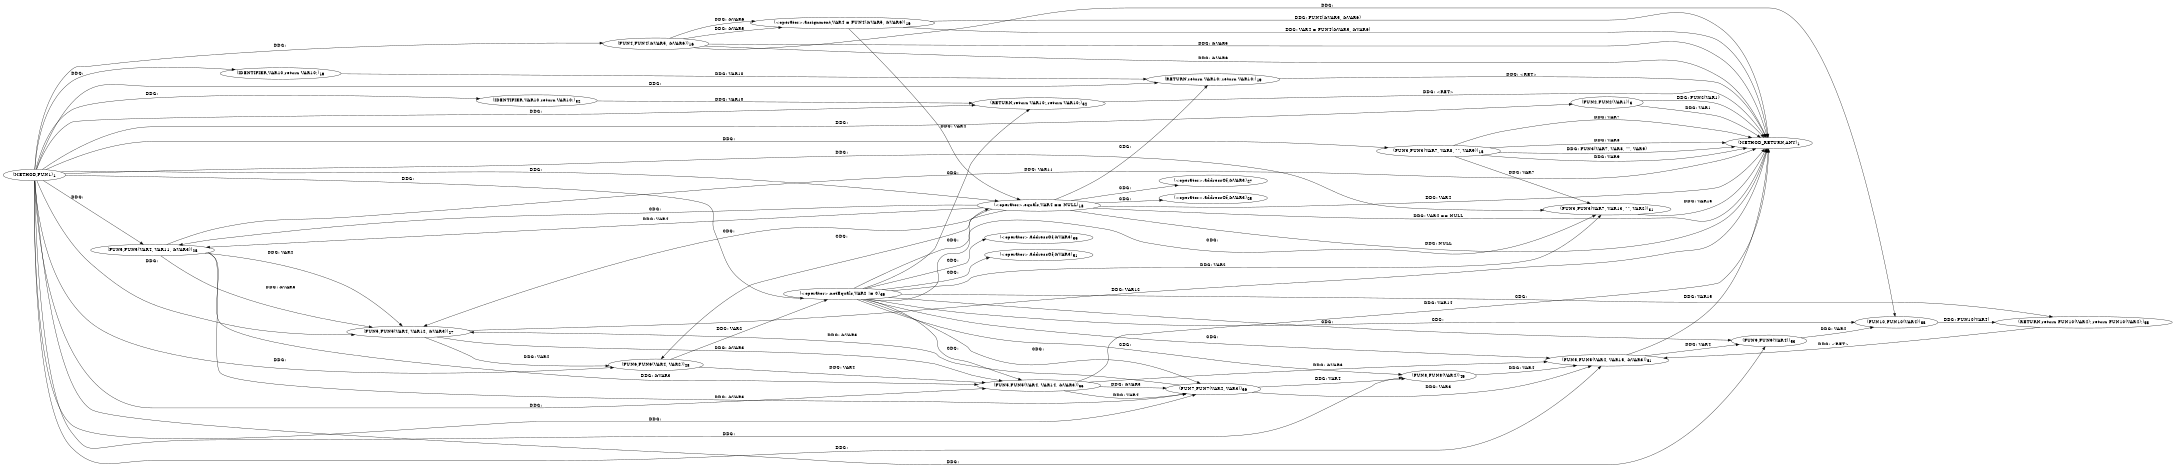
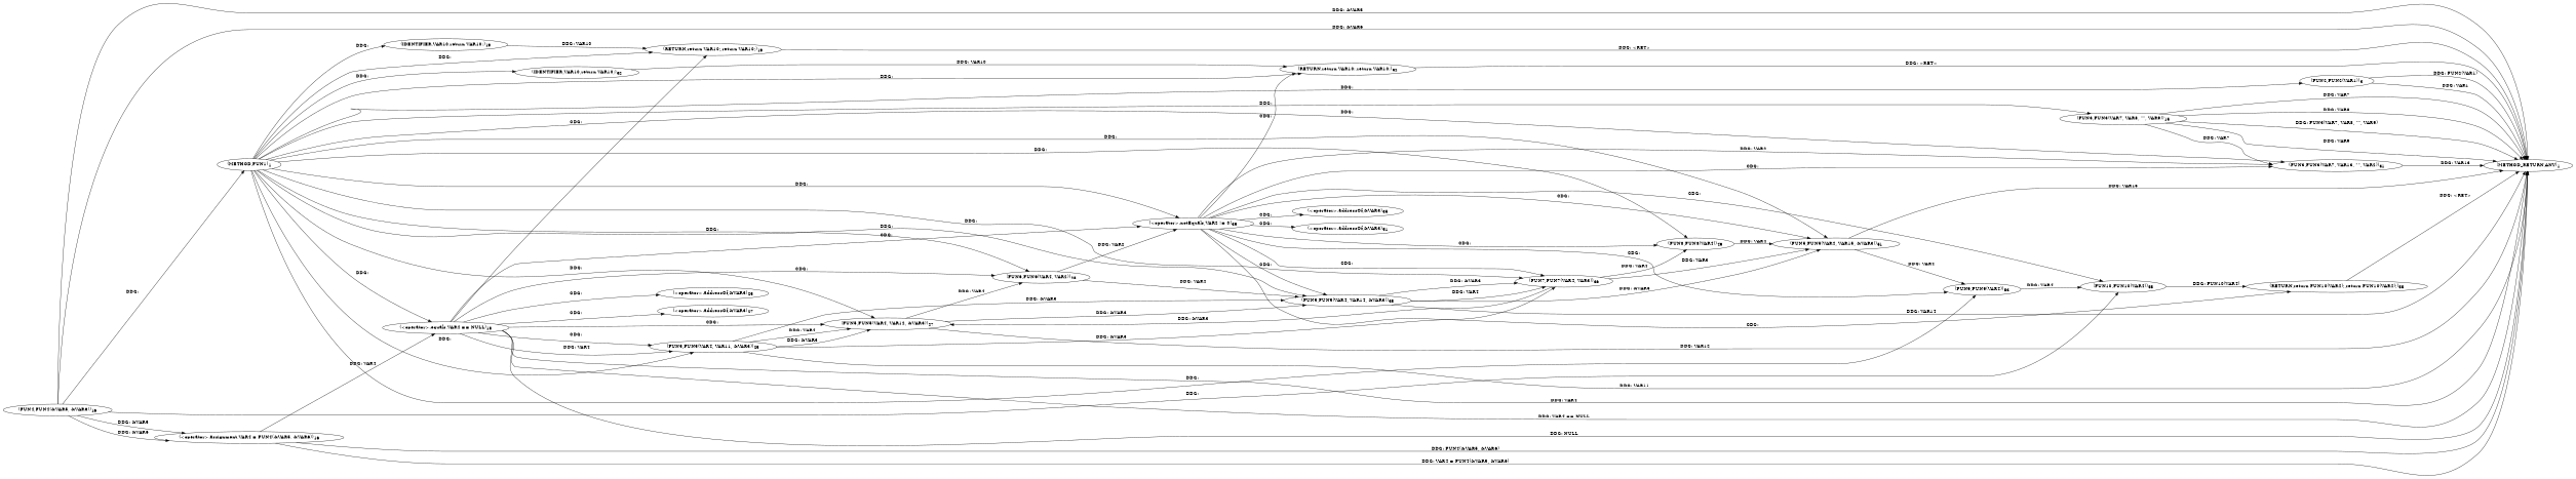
  digraph {
    rankdir=LR
    n1 [label=<(METHOD,FUN1)<SUB>1</SUB>>]
    n2 [label=<(FUN2,FUN2(VAR1))<SUB>3</SUB>>]
    n3 [label=<(FUN3,FUN3(VAR7, VAR8, &quot;&quot;, VAR9))<SUB>15</SUB>>]
    n4 [label=<(FUN5,FUN5(VAR4, VAR11, &amp;VAR3))<SUB>25</SUB>>]
    n5 [label=<(FUN5,FUN5(VAR4, VAR12, &amp;VAR3))<SUB>27</SUB>>]
    n6 [label=<(FUN6,FUN6(VAR4, VAR2))<SUB>28</SUB>>]
    n7 [label=<(FUN5,FUN5(VAR4, VAR14, &amp;VAR3))<SUB>35</SUB>>]
    n8 [label=<(FUN7,FUN7(VAR4, VAR3))<SUB>36</SUB>>]
    n9 [label=<(FUN8,FUN8(VAR4))<SUB>49</SUB>>]
    n10 [label=<(FUN5,FUN5(VAR4, VAR15, &amp;VAR3))<SUB>51</SUB>>]
    n11 [label=<(FUN9,FUN9(VAR4))<SUB>53</SUB>>]
    n12 [label=<(&lt;operator&gt;.equals,VAR4 == NULL)<SUB>18</SUB>>]
    n13 [label=<(&lt;operator&gt;.notEquals,VAR2 != 0)<SUB>39</SUB>>]
    n14 [label=<(FUN4,FUN4(&amp;VAR5, &amp;VAR6))<SUB>16</SUB>>]
    n15 [label=<(RETURN,return VAR10;,return VAR10;)<SUB>19</SUB>>]
    n16 [label=<(FUN3,FUN3(VAR7, VAR13, &quot;&quot;, VAR2))<SUB>31</SUB>>]
    n17 [label=<(RETURN,return VAR10;,return VAR10;)<SUB>32</SUB>>]
    n18 [label=<(IDENTIFIER,VAR10,return VAR10;)<SUB>19</SUB>>]
    n19 [label=<(IDENTIFIER,VAR10,return VAR10;)<SUB>32</SUB>>]
    n20 [label=<(METHOD_RETURN,ANY)<SUB>1</SUB>>]
    n21 [label=<(FUN10,FUN10(VAR4))<SUB>55</SUB>>]
    n22 [label=<(&lt;operator&gt;.addressOf,&amp;VAR3)<SUB>25</SUB>>]
    n23 [label=<(&lt;operator&gt;.addressOf,&amp;VAR3)<SUB>27</SUB>>]
    n24 [label=<(RETURN,return FUN10(VAR4);,return FUN10(VAR4);)<SUB>55</SUB>>]
    n25 [label=<(&lt;operator&gt;.addressOf,&amp;VAR3)<SUB>35</SUB>>]
    n26 [label=<(&lt;operator&gt;.addressOf,&amp;VAR3)<SUB>51</SUB>>]
    n27 [label=<(&lt;operator&gt;.assignment,VAR4 = FUN4(&amp;VAR5, &amp;VAR6))<SUB>16</SUB>>]
    n1 -> n2 [label="DDG: "]
    n1 -> n3 [label="DDG: "]
    n1 -> n4 [label="DDG: "]
    n1 -> n5 [label="DDG: "]
    n1 -> n6 [label="DDG: "]
    n1 -> n7 [label="DDG: "]
    n1 -> n8 [label="DDG: "]
    n1 -> n9 [label="DDG: "]
    n1 -> n10 [label="DDG: "]
    n1 -> n11 [label="DDG: "]
    n1 -> n12 [label="DDG: "]
    n1 -> n13 [label="DDG: "]
-   n1 -> n14 [label="DDG: "]
+   n14 -> n1 [label="DDG: "]
    n1 -> n15 [label="DDG: "]
    n1 -> n16 [label="DDG: "]
    n1 -> n17 [label="DDG: "]
    n1 -> n18 [label="DDG: "]
    n1 -> n19 [label="DDG: "]
    n2 -> n20 [label="DDG: VAR1"]
    n2 -> n20 [label="DDG: FUN2(VAR1)"]
    n3 -> n16 [label="DDG: VAR7"]
    n3 -> n20 [label="DDG: VAR7"]
    n3 -> n20 [label="DDG: VAR8"]
    n3 -> n20 [label="DDG: FUN3(VAR7, VAR8, &quot;&quot;, VAR9)"]
    n3 -> n20 [label="DDG: VAR9"]
    n4 -> n5 [label="DDG: VAR4"]
    n4 -> n5 [label="DDG: &amp;VAR3"]
    n4 -> n7 [label="DDG: &amp;VAR3"]
    n4 -> n8 [label="DDG: &amp;VAR3"]
    n4 -> n20 [label="DDG: VAR11"]
    n5 -> n6 [label="DDG: VAR4"]
    n5 -> n7 [label="DDG: &amp;VAR3"]
    n5 -> n20 [label="DDG: VAR12"]
    n6 -> n7 [label="DDG: VAR4"]
    n6 -> n13 [label="DDG: VAR2"]
    n7 -> n8 [label="DDG: VAR4"]
    n7 -> n8 [label="DDG: &amp;VAR3"]
    n7 -> n10 [label="DDG: &amp;VAR3"]
    n7 -> n20 [label="DDG: VAR14"]
    n8 -> n5 [label="DDG: &amp;VAR3"]
    n8 -> n9 [label="DDG: VAR4"]
    n8 -> n10 [label="DDG: VAR3"]
    n9 -> n10 [label="DDG: VAR4"]
    n10 -> n11 [label="DDG: VAR4"]
    n10 -> n20 [label="DDG: VAR15"]
    n11 -> n21 [label="DDG: VAR4"]
    n12 -> n4 [label="DDG: VAR4"]
    n12 -> n4 [label="CDG: "]
    n12 -> n5 [label="CDG: "]
    n12 -> n6 [label="CDG: "]
-   n13 -> n12 [label="CDG: "]
+   n12 -> n13 [label="CDG: "]
    n12 -> n15 [label="CDG: "]
    n12 -> n20 [label="DDG: VAR4"]
    n12 -> n20 [label="DDG: VAR4 == NULL"]
    n12 -> n20 [label="DDG: NULL"]
    n12 -> n22 [label="CDG: "]
    n12 -> n23 [label="CDG: "]
    n13 -> n7 [label="CDG: "]
    n13 -> n8 [label="CDG: "]
    n13 -> n9 [label="CDG: "]
    n13 -> n10 [label="CDG: "]
    n13 -> n11 [label="CDG: "]
    n13 -> n16 [label="DDG: VAR2"]
    n13 -> n16 [label="CDG: "]
    n13 -> n17 [label="CDG: "]
    n13 -> n21 [label="CDG: "]
    n13 -> n24 [label="CDG: "]
    n13 -> n25 [label="CDG: "]
    n13 -> n26 [label="CDG: "]
    n14 -> n20 [label="DDG: &amp;VAR5"]
    n14 -> n20 [label="DDG: &amp;VAR6"]
    n14 -> n21 [label="DDG: "]
    n14 -> n27 [label="DDG: &amp;VAR5"]
    n14 -> n27 [label="DDG: &amp;VAR6"]
    n15 -> n20 [label="DDG: &lt;RET&gt;"]
    n16 -> n20 [label="DDG: VAR13"]
    n17 -> n20 [label="DDG: &lt;RET&gt;"]
    n18 -> n15 [label="DDG: VAR10"]
    n19 -> n17 [label="DDG: VAR10"]
    n21 -> n24 [label="DDG: FUN10(VAR4)"]
-   n24 -> n10 [label="DDG: &lt;RET&gt;"]
+   n24 -> n20 [label="DDG: &lt;RET&gt;"]
    n27 -> n12 [label="DDG: VAR4"]
    n27 -> n20 [label="DDG: FUN4(&amp;VAR5, &amp;VAR6)"]
    n27 -> n20 [label="DDG: VAR4 = FUN4(&amp;VAR5, &amp;VAR6)"]
  }
